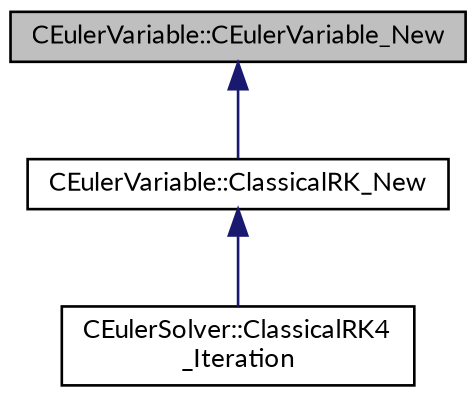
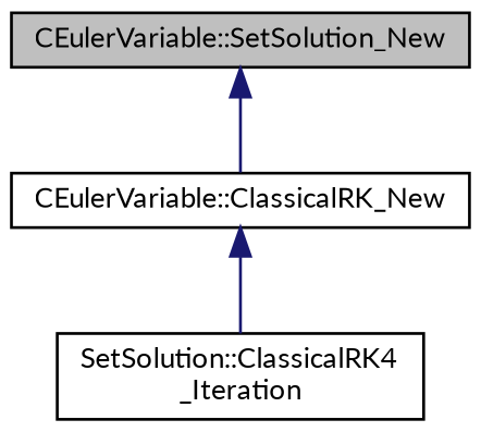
  digraph {
    fontname=Lato
    rankdir=TB
    node [color=black fillcolor=white fontname=Lato fontsize=10 shape=record style=filled]
    edge [color=midnightblue dir=back fontname=Lato fontsize=10 labelfontname=Helvetica labelfontsize=10 style=solid]
-   n1 [fillcolor=grey75 fontcolor=black height=0.2 label="CEulerVariable::CEulerVariable_New" width=0.4]
+   n1 [fillcolor=grey75 fontcolor=black height=0.2 label="CEulerVariable::SetSolution_New" width=0.4]
    n2 [height=0.2 label="CEulerVariable::ClassicalRK_New" width=0.4]
-   n3 [height=0.2 label="CEulerSolver::ClassicalRK4\l_Iteration" width=0.4]
+   n3 [height=0.2 label="SetSolution::ClassicalRK4\l_Iteration" width=0.4]
    n1 -> n2
    n2 -> n3
  }
